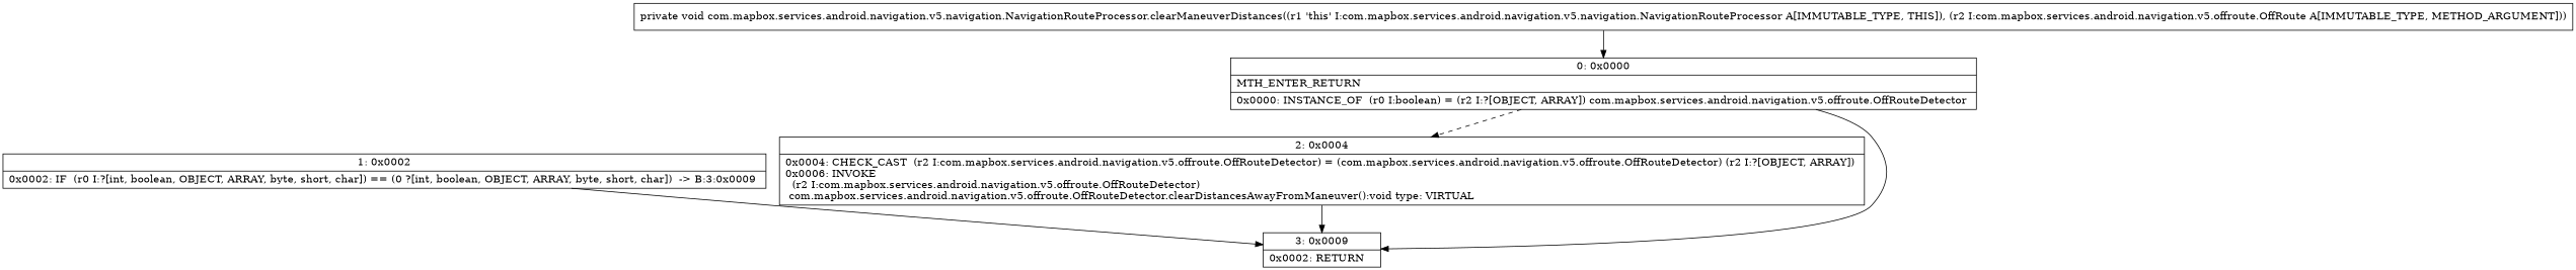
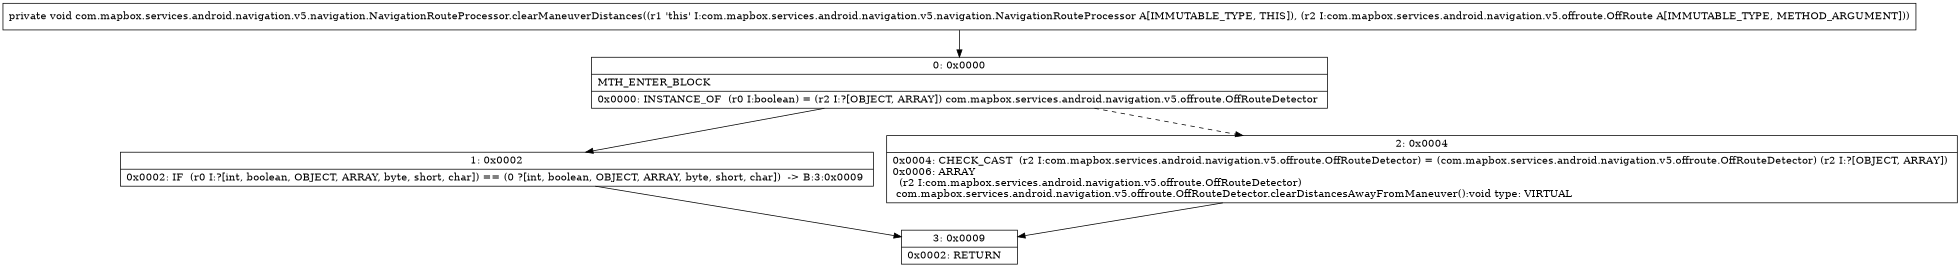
  digraph {
    node [shape=record]
-   n1 [label="{0\:\ 0x0000|MTH_ENTER_RETURN\l|0x0000: INSTANCE_OF  (r0 I:boolean) = (r2 I:?[OBJECT, ARRAY]) com.mapbox.services.android.navigation.v5.offroute.OffRouteDetector \l}"]
+   n1 [label="{0\:\ 0x0000|MTH_ENTER_BLOCK\l|0x0000: INSTANCE_OF  (r0 I:boolean) = (r2 I:?[OBJECT, ARRAY]) com.mapbox.services.android.navigation.v5.offroute.OffRouteDetector \l}"]
    n2 [label="{1\:\ 0x0002|0x0002: IF  (r0 I:?[int, boolean, OBJECT, ARRAY, byte, short, char]) == (0 ?[int, boolean, OBJECT, ARRAY, byte, short, char])  \-\> B:3:0x0009 \l}"]
-   n3 [label="{2\:\ 0x0004|0x0004: CHECK_CAST  (r2 I:com.mapbox.services.android.navigation.v5.offroute.OffRouteDetector) = (com.mapbox.services.android.navigation.v5.offroute.OffRouteDetector) (r2 I:?[OBJECT, ARRAY]) \l0x0006: INVOKE  \l  (r2 I:com.mapbox.services.android.navigation.v5.offroute.OffRouteDetector)\l com.mapbox.services.android.navigation.v5.offroute.OffRouteDetector.clearDistancesAwayFromManeuver():void type: VIRTUAL \l}"]
+   n3 [label="{2\:\ 0x0004|0x0004: CHECK_CAST  (r2 I:com.mapbox.services.android.navigation.v5.offroute.OffRouteDetector) = (com.mapbox.services.android.navigation.v5.offroute.OffRouteDetector) (r2 I:?[OBJECT, ARRAY]) \l0x0006: ARRAY  \l  (r2 I:com.mapbox.services.android.navigation.v5.offroute.OffRouteDetector)\l com.mapbox.services.android.navigation.v5.offroute.OffRouteDetector.clearDistancesAwayFromManeuver():void type: VIRTUAL \l}"]
    n4 [label="{3\:\ 0x0009|0x0002: RETURN   \l}"]
    n5 [label="{private void com.mapbox.services.android.navigation.v5.navigation.NavigationRouteProcessor.clearManeuverDistances((r1 'this' I:com.mapbox.services.android.navigation.v5.navigation.NavigationRouteProcessor A[IMMUTABLE_TYPE, THIS]), (r2 I:com.mapbox.services.android.navigation.v5.offroute.OffRoute A[IMMUTABLE_TYPE, METHOD_ARGUMENT])) }"]
-   n1 -> n4
+   n1 -> n2
    n1 -> n3 [style=dashed]
    n2 -> n4
    n3 -> n4
    n5 -> n1
  }
